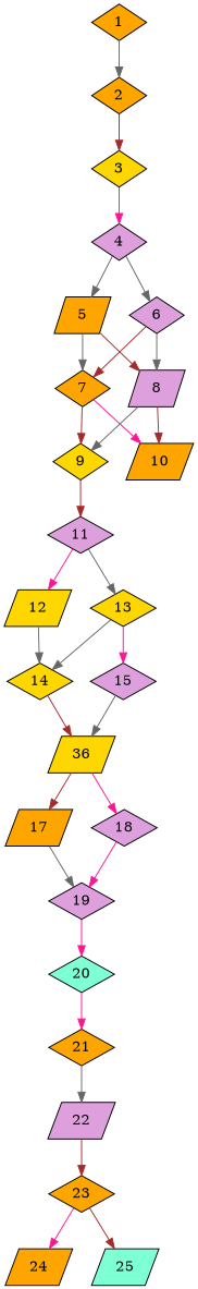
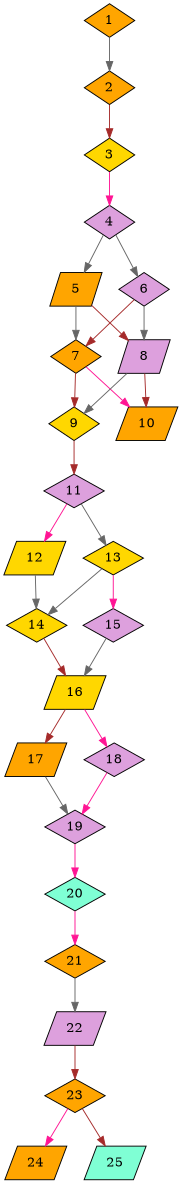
  digraph {
    node [alpha=0.08 fillcolor=orange shape=diamond style=filled]
    edge [color=gray40]
    1 [alpha=0.13 expect_size=8321024]
    2 [alpha=0.16 expect_size=49134592]
    3 [alpha=0.05 expect_size=7521280 fillcolor=gold]
    4 [alpha=0.01 expect_size=29333504 fillcolor=plum]
    5 [expect_size=18219008 shape=parallelogram]
    6 [alpha=0.06 expect_size=23981056 fillcolor=plum]
    7 [alpha=0.10 expect_size=47617024]
    8 [alpha=0.17 expect_size=43002880 fillcolor=plum shape=parallelogram]
    9 [alpha=0.18 expect_size=39402496 fillcolor=gold]
    10 [alpha=0.19 expect_size=48332800 shape=parallelogram]
    11 [alpha=0.13 expect_size=40352768 fillcolor=plum]
    12 [alpha=0.02 expect_size=24673280 fillcolor=gold shape=parallelogram]
    13 [alpha=0.16 expect_size=14739456 fillcolor=gold]
    14 [alpha=0.15 expect_size=26954752 fillcolor=gold]
    15 [alpha=0.01 expect_size=30357504 fillcolor=plum]
-   16 [alpha=0.09 expect_size=49982464 fillcolor=gold shape=parallelogram label=36]
+   16 [alpha=0.09 expect_size=49982464 fillcolor=gold shape=parallelogram]
    17 [expect_size=16467968 shape=parallelogram]
    18 [alpha=0.07 expect_size=39869440 fillcolor=plum]
    19 [expect_size=32934912 fillcolor=plum]
    20 [alpha=0.15 expect_size=27809792 fillcolor=aquamarine]
    21 [alpha=0.02 expect_size=26001408]
    22 [expect_size=8578048 fillcolor=plum shape=parallelogram]
    23 [alpha=0.15 expect_size=12878848]
    24 [alpha=0.12 expect_size=50210816 shape=parallelogram]
    25 [alpha=0.15 expect_size=38332416 fillcolor=aquamarine shape=parallelogram]
    1 -> 2
    2 -> 3 [color=brown]
    3 -> 4 [color=deeppink]
    4 -> 5
    4 -> 6
    5 -> 7
    5 -> 8 [color=brown]
    6 -> 7 [color=brown]
    6 -> 8
    7 -> 9 [color=brown]
    7 -> 10 [color=deeppink]
    8 -> 9
    8 -> 10 [color=brown]
    9 -> 11 [color=brown]
    11 -> 12 [color=deeppink]
    11 -> 13
    12 -> 14
    13 -> 14
    13 -> 15 [color=deeppink]
    14 -> 16 [color=brown]
    15 -> 16
    16 -> 17 [color=brown]
    16 -> 18 [color=deeppink]
    17 -> 19
    18 -> 19 [color=deeppink]
    19 -> 20 [color=deeppink]
    20 -> 21 [color=deeppink]
    21 -> 22
    22 -> 23 [color=brown]
    23 -> 24 [color=deeppink]
    23 -> 25 [color=brown]
  }
